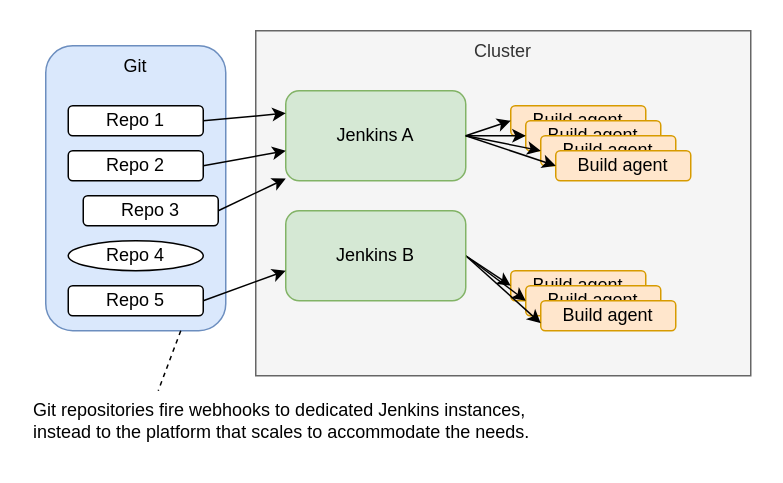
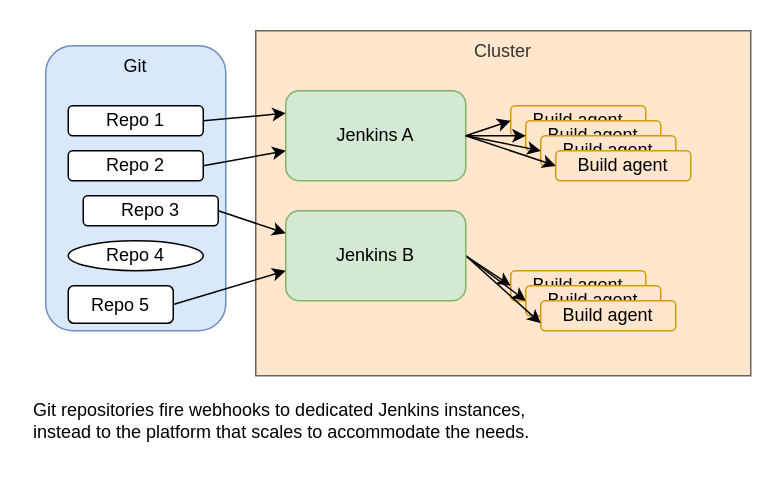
  <mxCell id="0" />
  <mxCell id="1" parent="0" />
  <mxCell id="2" value="Git" style="rounded=1;whiteSpace=wrap;html=1;fillColor=#dae8fc;strokeColor=#6c8ebf;verticalAlign=top;" vertex="1" parent="1"><mxGeometry x="30" y="30" width="120" height="190" as="geometry" /></mxCell>
- <mxCell id="3" value="Cluster" style="rounded=0;whiteSpace=wrap;html=1;verticalAlign=top;fillColor=#f5f5f5;strokeColor=#666666;fontColor=#333333;" vertex="1" parent="1"><mxGeometry x="170" y="20" width="330" height="230" as="geometry" /></mxCell>
+ <mxCell id="3" value="Cluster" style="rounded=0;whiteSpace=wrap;html=1;verticalAlign=top;fillColor=#ffe6cc;strokeColor=#666666;fontColor=#333333;" vertex="1" parent="1"><mxGeometry x="170" y="20" width="330" height="230" as="geometry" /></mxCell>
  <mxCell id="4" value="Jenkins A" style="rounded=1;whiteSpace=wrap;html=1;fillColor=#d5e8d4;strokeColor=#82b366;" vertex="1" parent="1"><mxGeometry x="190" y="60" width="120" height="60" as="geometry" /></mxCell>
  <mxCell id="5" value="" style="endArrow=classic;html=1;entryX=0;entryY=0.25;entryDx=0;entryDy=0;exitX=1;exitY=0.5;exitDx=0;exitDy=0;" edge="1" parent="1" source="22" target="4"><mxGeometry width="50" height="50" relative="1" as="geometry"><mxPoint x="180" y="-20" as="sourcePoint" /><mxPoint x="140" y="130" as="targetPoint" /></mxGeometry></mxCell>
  <mxCell id="6" value="Git repositories fire webhooks to dedicated Jenkins instances, instead to the platform that scales to accommodate the needs." style="text;html=1;strokeColor=none;fillColor=none;align=left;verticalAlign=middle;whiteSpace=wrap;rounded=0;" vertex="1" parent="1"><mxGeometry x="20" y="260" width="340" height="40" as="geometry" /></mxCell>
- <mxCell id="7" value="" style="endArrow=none;dashed=1;html=1;exitX=0.75;exitY=1;exitDx=0;exitDy=0;entryX=0.25;entryY=0;entryDx=0;entryDy=0;" edge="1" parent="1" source="2" target="6"><mxGeometry width="50" height="50" relative="1" as="geometry"><mxPoint x="110" y="290" as="sourcePoint" /><mxPoint x="160" y="240" as="targetPoint" /></mxGeometry></mxCell>
  <mxCell id="8" value="Build agent" style="rounded=1;whiteSpace=wrap;html=1;align=center;fillColor=#ffe6cc;strokeColor=#d79b00;" vertex="1" parent="1"><mxGeometry x="340" y="70" width="90" height="20" as="geometry" /></mxCell>
  <mxCell id="9" value="Build agent" style="rounded=1;whiteSpace=wrap;html=1;align=center;fillColor=#ffe6cc;strokeColor=#d79b00;" vertex="1" parent="1"><mxGeometry x="350" y="80" width="90" height="20" as="geometry" /></mxCell>
  <mxCell id="10" value="Build agent" style="rounded=1;whiteSpace=wrap;html=1;align=center;fillColor=#ffe6cc;strokeColor=#d79b00;" vertex="1" parent="1"><mxGeometry x="360" y="90" width="90" height="20" as="geometry" /></mxCell>
  <mxCell id="11" value="Build agent" style="rounded=1;whiteSpace=wrap;html=1;align=center;fillColor=#ffe6cc;strokeColor=#d79b00;" vertex="1" parent="1"><mxGeometry x="370" y="100" width="90" height="20" as="geometry" /></mxCell>
  <mxCell id="12" value="Build agent" style="rounded=1;whiteSpace=wrap;html=1;align=center;fillColor=#ffe6cc;strokeColor=#d79b00;" vertex="1" parent="1"><mxGeometry x="340" y="180" width="90" height="20" as="geometry" /></mxCell>
  <mxCell id="13" value="Build agent" style="rounded=1;whiteSpace=wrap;html=1;align=center;fillColor=#ffe6cc;strokeColor=#d79b00;" vertex="1" parent="1"><mxGeometry x="350" y="190" width="90" height="20" as="geometry" /></mxCell>
  <mxCell id="14" value="Build agent" style="rounded=1;whiteSpace=wrap;html=1;align=center;fillColor=#ffe6cc;strokeColor=#d79b00;" vertex="1" parent="1"><mxGeometry x="360" y="200" width="90" height="20" as="geometry" /></mxCell>
  <mxCell id="15" value="" style="endArrow=classic;html=1;exitX=1;exitY=0.5;exitDx=0;exitDy=0;entryX=0;entryY=0.5;entryDx=0;entryDy=0;" edge="1" parent="1" source="4" target="8"><mxGeometry width="50" height="50" relative="1" as="geometry"><mxPoint x="240" y="330" as="sourcePoint" /><mxPoint x="290" y="280" as="targetPoint" /></mxGeometry></mxCell>
  <mxCell id="16" value="" style="endArrow=classic;html=1;exitX=1;exitY=0.5;exitDx=0;exitDy=0;entryX=0;entryY=0.5;entryDx=0;entryDy=0;" edge="1" parent="1" source="4" target="9"><mxGeometry width="50" height="50" relative="1" as="geometry"><mxPoint x="320" y="100" as="sourcePoint" /><mxPoint x="590" y="20" as="targetPoint" /></mxGeometry></mxCell>
  <mxCell id="17" value="" style="endArrow=classic;html=1;exitX=1;exitY=0.5;exitDx=0;exitDy=0;" edge="1" parent="1" source="4"><mxGeometry width="50" height="50" relative="1" as="geometry"><mxPoint x="320" y="100" as="sourcePoint" /><mxPoint x="360" y="100" as="targetPoint" /></mxGeometry></mxCell>
  <mxCell id="18" value="" style="endArrow=classic;html=1;" edge="1" parent="1"><mxGeometry width="50" height="50" relative="1" as="geometry"><mxPoint x="310" y="90" as="sourcePoint" /><mxPoint x="370" y="110" as="targetPoint" /></mxGeometry></mxCell>
  <mxCell id="19" value="" style="endArrow=classic;html=1;entryX=0;entryY=0.5;entryDx=0;entryDy=0;" edge="1" parent="1" target="12"><mxGeometry width="50" height="50" relative="1" as="geometry"><mxPoint x="310" y="170" as="sourcePoint" /><mxPoint x="380" y="120" as="targetPoint" /></mxGeometry></mxCell>
  <mxCell id="20" value="" style="endArrow=classic;html=1;exitX=1;exitY=0.5;exitDx=0;exitDy=0;entryX=0;entryY=0.5;entryDx=0;entryDy=0;" edge="1" parent="1" source="27" target="13"><mxGeometry width="50" height="50" relative="1" as="geometry"><mxPoint x="310" y="90" as="sourcePoint" /><mxPoint x="390" y="130" as="targetPoint" /></mxGeometry></mxCell>
  <mxCell id="21" value="" style="endArrow=classic;html=1;exitX=1;exitY=0.5;exitDx=0;exitDy=0;entryX=0;entryY=0.75;entryDx=0;entryDy=0;" edge="1" parent="1" source="27" target="14"><mxGeometry width="50" height="50" relative="1" as="geometry"><mxPoint x="350" y="130" as="sourcePoint" /><mxPoint x="400" y="140" as="targetPoint" /></mxGeometry></mxCell>
  <mxCell id="22" value="Repo 1" style="rounded=1;whiteSpace=wrap;html=1;align=center;" vertex="1" parent="1"><mxGeometry x="45" y="70" width="90" height="20" as="geometry" /></mxCell>
  <mxCell id="23" value="Repo 2" style="rounded=1;whiteSpace=wrap;html=1;align=center;" vertex="1" parent="1"><mxGeometry x="45" y="100" width="90" height="20" as="geometry" /></mxCell>
  <mxCell id="24" value="Repo 3&lt;br&gt;" style="rounded=1;whiteSpace=wrap;html=1;align=center;" vertex="1" parent="1"><mxGeometry x="55" y="130" width="90" height="20" as="geometry" /></mxCell>
  <mxCell id="25" value="Repo 4&lt;br&gt;" style="ellipse;whiteSpace=wrap;html=1;align=center;" vertex="1" parent="1"><mxGeometry x="45" y="160" width="90" height="20" as="geometry" /></mxCell>
- <mxCell id="26" value="Repo 5" style="rounded=1;whiteSpace=wrap;html=1;align=center;" vertex="1" parent="1"><mxGeometry x="45" y="190" width="90" height="20" as="geometry" /></mxCell>
+ <mxCell id="26" value="Repo 5" style="rounded=1;whiteSpace=wrap;html=1;align=center;" vertex="1" parent="1"><mxGeometry x="45" y="190" width="70" height="25" as="geometry" /></mxCell>
  <mxCell id="27" value="Jenkins B" style="rounded=1;whiteSpace=wrap;html=1;fillColor=#d5e8d4;strokeColor=#82b366;" vertex="1" parent="1"><mxGeometry x="190" y="140" width="120" height="60" as="geometry" /></mxCell>
  <mxCell id="28" value="" style="endArrow=classic;html=1;exitX=1;exitY=0.5;exitDx=0;exitDy=0;" edge="1" parent="1" source="23"><mxGeometry width="50" height="50" relative="1" as="geometry"><mxPoint x="145" y="90" as="sourcePoint" /><mxPoint x="190" y="100" as="targetPoint" /></mxGeometry></mxCell>
- <mxCell id="29" value="" style="endArrow=classic;html=1;exitX=1;exitY=0.5;exitDx=0;exitDy=0;" edge="1" parent="1" source="24" target="4"><mxGeometry width="50" height="50" relative="1" as="geometry"><mxPoint x="145" y="120" as="sourcePoint" /><mxPoint x="200" y="110" as="targetPoint" /></mxGeometry></mxCell>
+ <mxCell id="29" value="" style="endArrow=classic;html=1;exitX=1;exitY=0.5;exitDx=0;exitDy=0;entryX=0;entryY=0.25;entryDx=0;entryDy=0;" edge="1" parent="1" source="24" target="27"><mxGeometry width="50" height="50" relative="1" as="geometry"><mxPoint x="145" y="120" as="sourcePoint" /><mxPoint x="200" y="110" as="targetPoint" /></mxGeometry></mxCell>
  <mxCell id="30" value="" style="endArrow=classic;html=1;exitX=1;exitY=0.5;exitDx=0;exitDy=0;" edge="1" parent="1" source="26"><mxGeometry width="50" height="50" relative="1" as="geometry"><mxPoint x="145" y="180" as="sourcePoint" /><mxPoint x="190" y="180" as="targetPoint" /></mxGeometry></mxCell>
